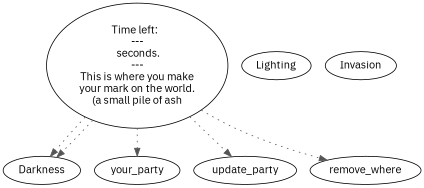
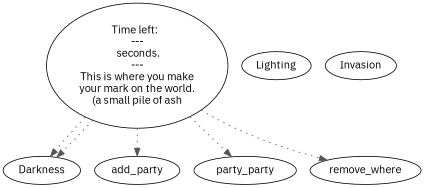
  digraph {
    fontname="IBM Plex Sans"
    node [color="#000000" fillcolor="#FFFFFF" fontname="IBM Plex Sans" style=filled]
    edge [color="#555555" fontname="IBM Plex Sans" style=dotted]
    n1 [label="Time left:  \n---\n seconds.\n---\nThis is where you make\nyour mark on the world.\n(a small pile of ash"]
    Darkness
-   add_party [label=your_party]
-   update_party
+   add_party
+   update_party [label=party_party]
    n5 [label=remove_where]
    Lighting
    Invasion
    n1 -> Darkness
    n1 -> Darkness
    n1 -> add_party
    n1 -> update_party
    n1 -> n5
  }
